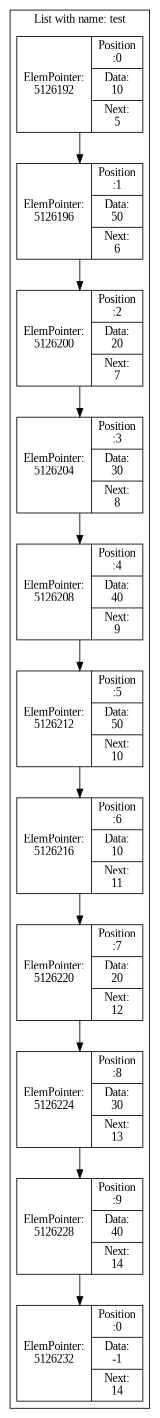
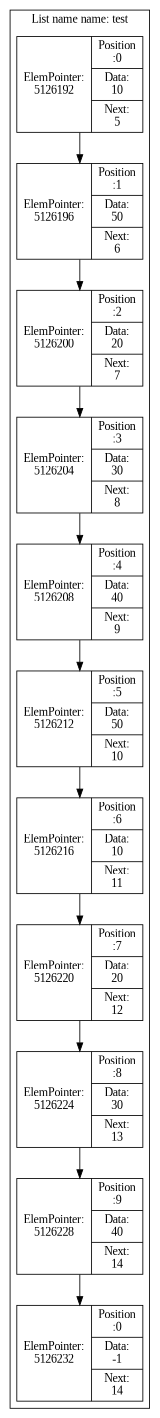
  digraph {
    rankdir=TB
    fontname="Liberation Serif"
    node [shape=record fontname="Liberation Serif"]
    edge [fontname="Liberation Serif"]
    n1 [label="ElemPointer:\n5126192 | {Position\n:0 | Data:\n10 | Next:\n5}"]
    n2 [label="ElemPointer:\n5126196 | {Position\n:1 | Data:\n50 | Next:\n6}"]
    n3 [label="ElemPointer:\n5126200 | {Position\n:2 | Data:\n20 | Next:\n7}"]
    n4 [label="ElemPointer:\n5126204 | {Position\n:3 | Data:\n30 | Next:\n8}"]
    n5 [label="ElemPointer:\n5126208 | {Position\n:4 | Data:\n40 | Next:\n9}"]
    n6 [label="ElemPointer:\n5126212 | {Position\n:5 | Data:\n50 | Next:\n10}"]
    n7 [label="ElemPointer:\n5126216 | {Position\n:6 | Data:\n10 | Next:\n11}"]
    n8 [label="ElemPointer:\n5126220 | {Position\n:7 | Data:\n20 | Next:\n12}"]
    n9 [label="ElemPointer:\n5126224 | {Position\n:8 | Data:\n30 | Next:\n13}"]
    n10 [label="ElemPointer:\n5126228 | {Position\n:9 | Data:\n40 | Next:\n14}"]
    n11 [label="ElemPointer:\n5126232 | {Position\n:0 | Data:\n-1 | Next:\n14}"]
    subgraph cluster_1 {
-     label="List with name: test"
+     label="List name name: test"
      n1
      n2
      n3
      n4
      n5
      n6
      n7
      n8
      n9
      n10
      n11
    }
    n1 -> n2
    n2 -> n3
    n3 -> n4
    n4 -> n5
    n5 -> n6
    n6 -> n7
    n7 -> n8
    n8 -> n9
    n9 -> n10
    n10 -> n11
  }
